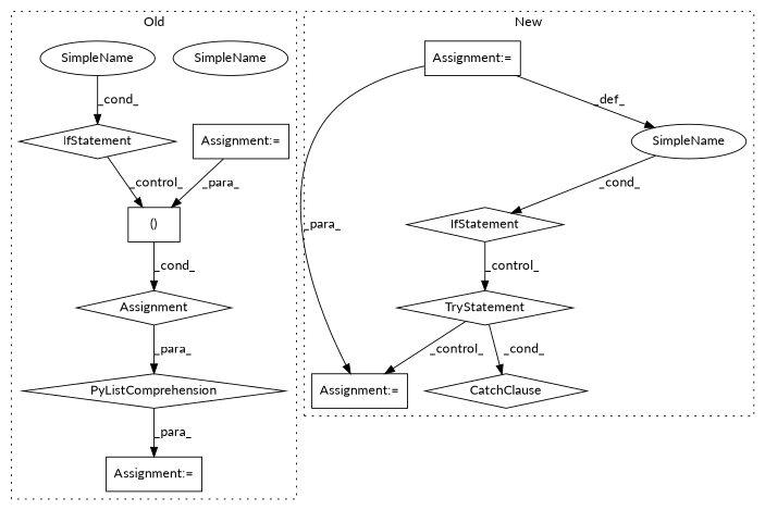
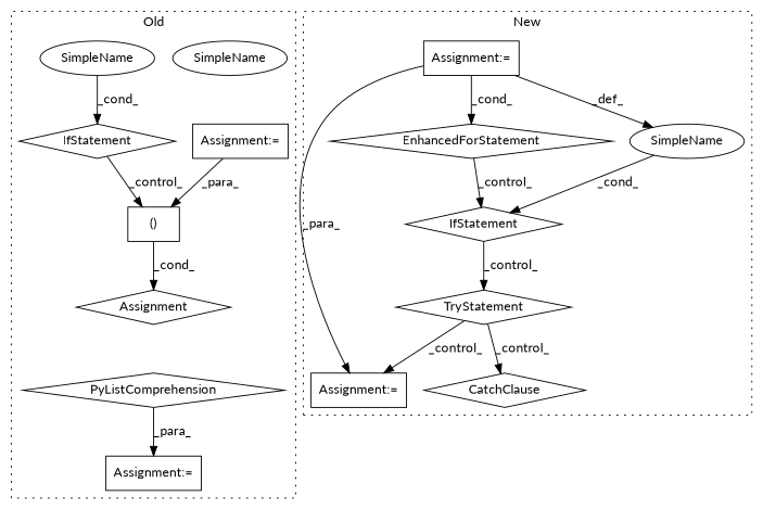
  digraph {
    fontname=Lato
    node [a=7 fontname=Lato l=30 s=6086 shape=diamond]
    edge [fontname=Lato]
    n1 [a=113 label=Assignment]
    n2 [label="Assignment:=" shape=box]
    n3 [a=109 l=157 label=PyListComprehension s=5978]
    n4 [l=2 label="Assignment:=" s=6180 shape=box]
    n5 [a=106 l=15 label="()" s=5978 shape=box]
    n6 [a=25 label=IfStatement]
    n7 [a=42 l=5 label=SimpleName s=6111 shape=ellipse]
    n8 [a=42 l=5 label=SimpleName s=6111 shape=ellipse]
    n9 [a=12 l="19,2" label=CatchClause s="7554,7596"]
    n10 [a=54 l=4 label=TryStatement s=7473]
    n11 [l=2 label="Assignment:=" s=7500 shape=box]
+   n12 [a=70 l="61,2" label=EnhancedForStatement s="7053,7139"]
    n13 [l=12 label="Assignment:=" s=5666 shape=box]
    n14 [a=25 l="4,2" label=IfStatement s="7153,7197"]
    n15 [a=42 label=SimpleName shape=ellipse l="" s=""]
    subgraph cluster_1 {
      label=Old
      style=dotted
      n1
      n2
      n3
      n4
      n5
      n6
      n7
      n8
    }
    subgraph cluster_2 {
      label=New
      style=dotted
      n9
      n10
      n11
+     n12
      n13
      n14
      n15
    }
-   n1 -> n3 [label=_para_]
    n2 -> n5 [label=_para_]
    n3 -> n4 [label=_para_]
    n5 -> n1 [label=_cond_]
    n6 -> n5 [label=_control_]
    n8 -> n6 [label=_cond_]
-   n10 -> n9 [label=_cond_]
+   n10 -> n9 [label=_control_]
    n10 -> n11 [label=_control_]
+   n12 -> n14 [label=_control_]
    n13 -> n11 [label=_para_]
+   n13 -> n12 [label=_cond_]
    n13 -> n15 [label=_def_]
    n14 -> n10 [label=_control_]
    n15 -> n14 [label=_cond_]
  }
